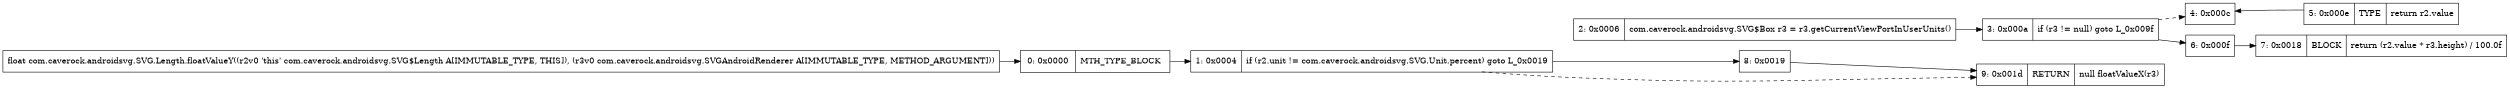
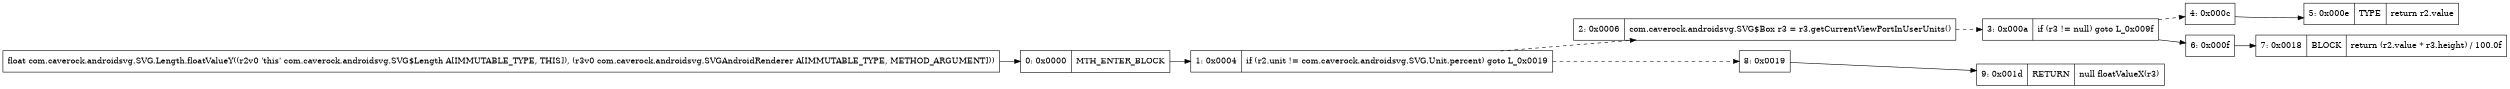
  digraph {
    rankdir=LR
    node [shape=record]
-   n1 [label="{0\:\ 0x0000|MTH_TYPE_BLOCK\l}"]
+   n1 [label="{0\:\ 0x0000|MTH_ENTER_BLOCK\l}"]
    n2 [label="{1\:\ 0x0004|if (r2.unit != com.caverock.androidsvg.SVG.Unit.percent) goto L_0x0019\l}"]
    n3 [label="{2\:\ 0x0006|com.caverock.androidsvg.SVG$Box r3 = r3.getCurrentViewPortInUserUnits()\l}"]
    n4 [label="{8\:\ 0x0019}"]
    n5 [label="{3\:\ 0x000a|if (r3 != null) goto L_0x009f\l}"]
    n6 [label="{9\:\ 0x001d|RETURN\l|null floatValueX(r3)\l}"]
    n7 [label="{4\:\ 0x000c}"]
    n8 [label="{6\:\ 0x000f}"]
    n9 [label="{5\:\ 0x000e|TYPE\l|return r2.value\l}"]
    n10 [label="{7\:\ 0x0018|BLOCK\l|return (r2.value * r3.height) \/ 100.0f\l}"]
    n11 [label="{float com.caverock.androidsvg.SVG.Length.floatValueY((r2v0 'this' com.caverock.androidsvg.SVG$Length A[IMMUTABLE_TYPE, THIS]), (r3v0 com.caverock.androidsvg.SVGAndroidRenderer A[IMMUTABLE_TYPE, METHOD_ARGUMENT])) }"]
    n1 -> n2
-   n2 -> n6 [style=dashed]
-   n2 -> n4
-   n3 -> n5
+   n2 -> n3 [style=dashed]
+   n2 -> n4 [style=dashed]
+   n3 -> n5 [style=dashed]
    n4 -> n6
    n5 -> n7 [style=dashed]
    n5 -> n8
-   n9 -> n7
+   n7 -> n9
    n8 -> n10
    n11 -> n1
  }
